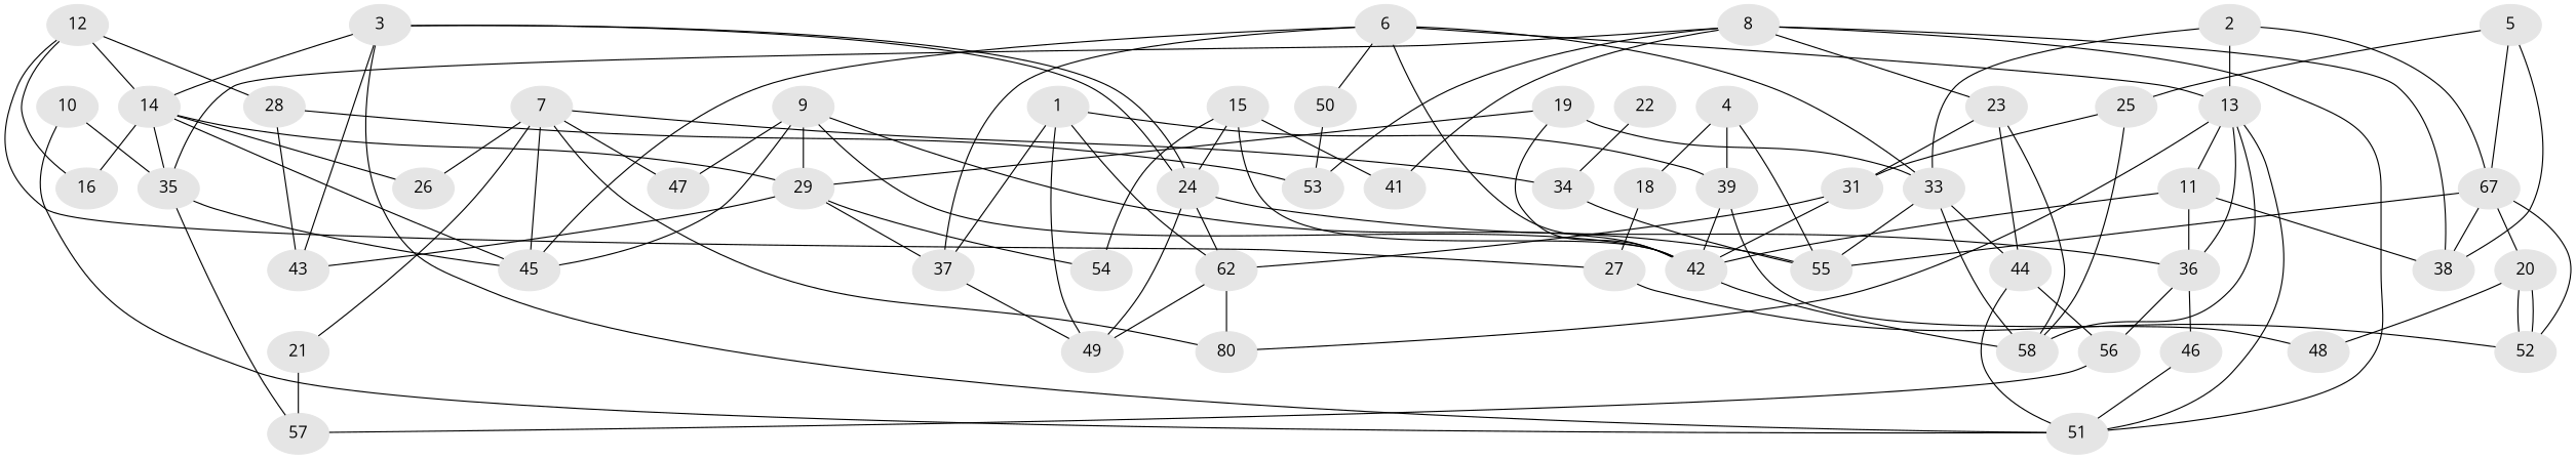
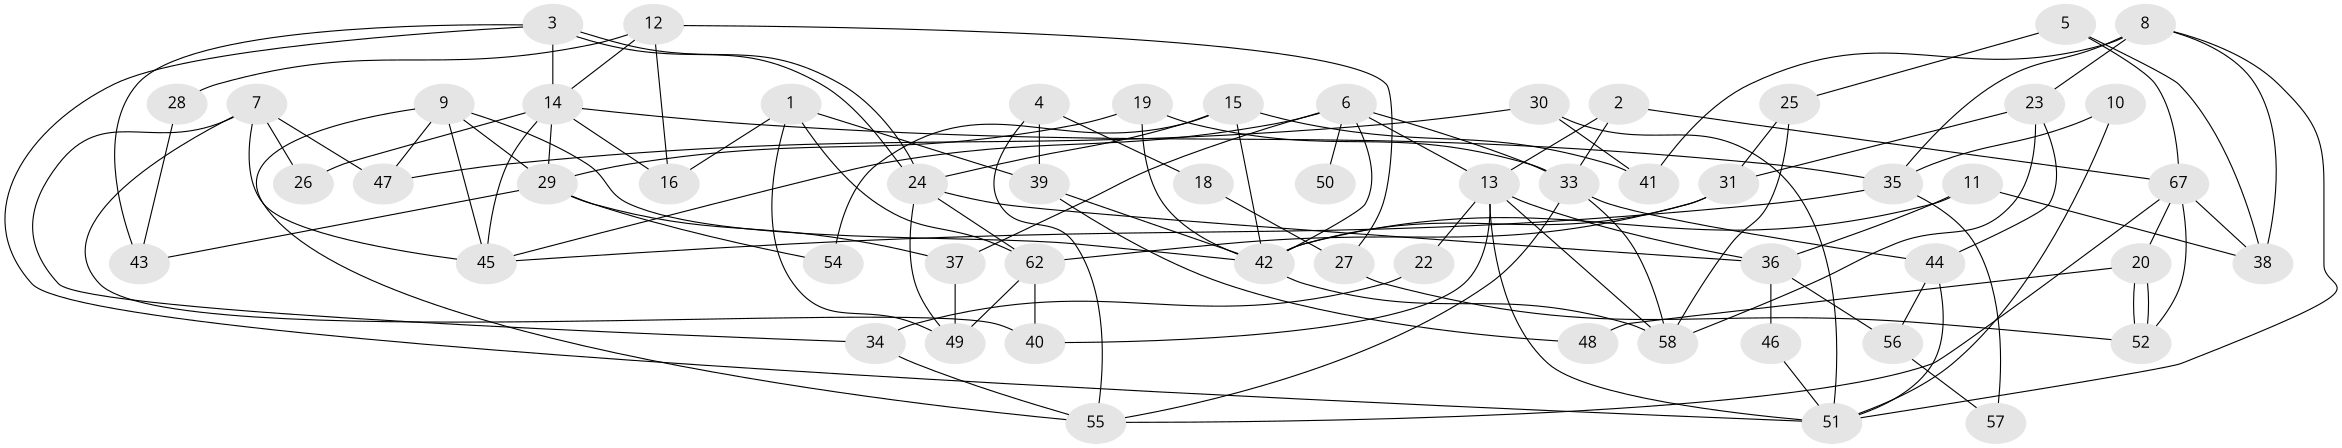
  graph {
    fontname="Open Sans"
    node [color=gray90 fontname="Open Sans" style=filled]
    edge [fontname="Open Sans"]
    n1 [label=62]
    1
    37
    39
    49
-   40 [label=80]
+   40
    42
    48
    2
    13
    n11 [label=67]
    33
    51
    36
    22
    58
    55
    38
    20
    52
    44
    3
    14
    24
    43
    45
    26
    35
    29
    16
    4
    18
    27
    5
    25
    31
    6
    50
-   53
    7
-   21
    34
    47
    57
    8
    23
    41
    9
    54
    10
    11
    46
    56
    12
    28
    15
    19
+   30
    n1 -- 49
    n1 -- 40
    1 -- n1
-   1 -- 37
+   1 -- 16
    1 -- 39
    1 -- 49
    37 -- 49
    39 -- 42
    39 -- 48
    42 -- 58
    2 -- 13
    2 -- n11
    2 -- 33
    13 -- 40
    13 -- 51
    13 -- 36
-   13 -- 11
+   13 -- 22
    13 -- 58
    n11 -- 55
    n11 -- 38
    n11 -- 20
    n11 -- 52
    33 -- 58
    33 -- 55
    33 -- 44
    36 -- 46
    36 -- 56
    22 -- 34
    20 -- 48
    20 -- 52
    20 -- 52
    44 -- 51
    44 -- 56
    3 -- 51
    3 -- 14
    3 -- 24
    3 -- 24
    3 -- 43
    14 -- 45
    14 -- 26
    14 -- 35
    14 -- 29
    14 -- 16
    24 -- n1
    24 -- 49
    24 -- 36
    35 -- 45
    35 -- 57
    29 -- 37
    29 -- 43
    29 -- 54
    4 -- 39
    4 -- 55
    4 -- 18
    18 -- 27
    27 -- 52
    5 -- n11
    5 -- 38
    5 -- 25
    25 -- 58
    25 -- 31
    31 -- n1
    31 -- 42
    6 -- 37
    6 -- 42
    6 -- 13
    6 -- 33
    6 -- 45
    6 -- 50
-   50 -- 53
    7 -- 40
    7 -- 45
    7 -- 26
-   7 -- 21
    7 -- 34
    7 -- 47
-   21 -- 57
    34 -- 55
    8 -- 51
    8 -- 38
    8 -- 35
-   8 -- 53
    8 -- 23
    8 -- 41
    23 -- 58
    23 -- 44
    23 -- 31
    9 -- 42
    9 -- 55
    9 -- 45
    9 -- 29
    9 -- 47
    10 -- 51
    10 -- 35
    11 -- 42
    11 -- 36
    11 -- 38
    46 -- 51
    56 -- 57
    12 -- 14
    12 -- 16
    12 -- 27
    12 -- 28
    28 -- 43
-   28 -- 53
    15 -- 42
    15 -- 24
    15 -- 41
    15 -- 54
    19 -- 42
    19 -- 33
    19 -- 29
+   30 -- 51
+   30 -- 47
+   30 -- 41
  }
